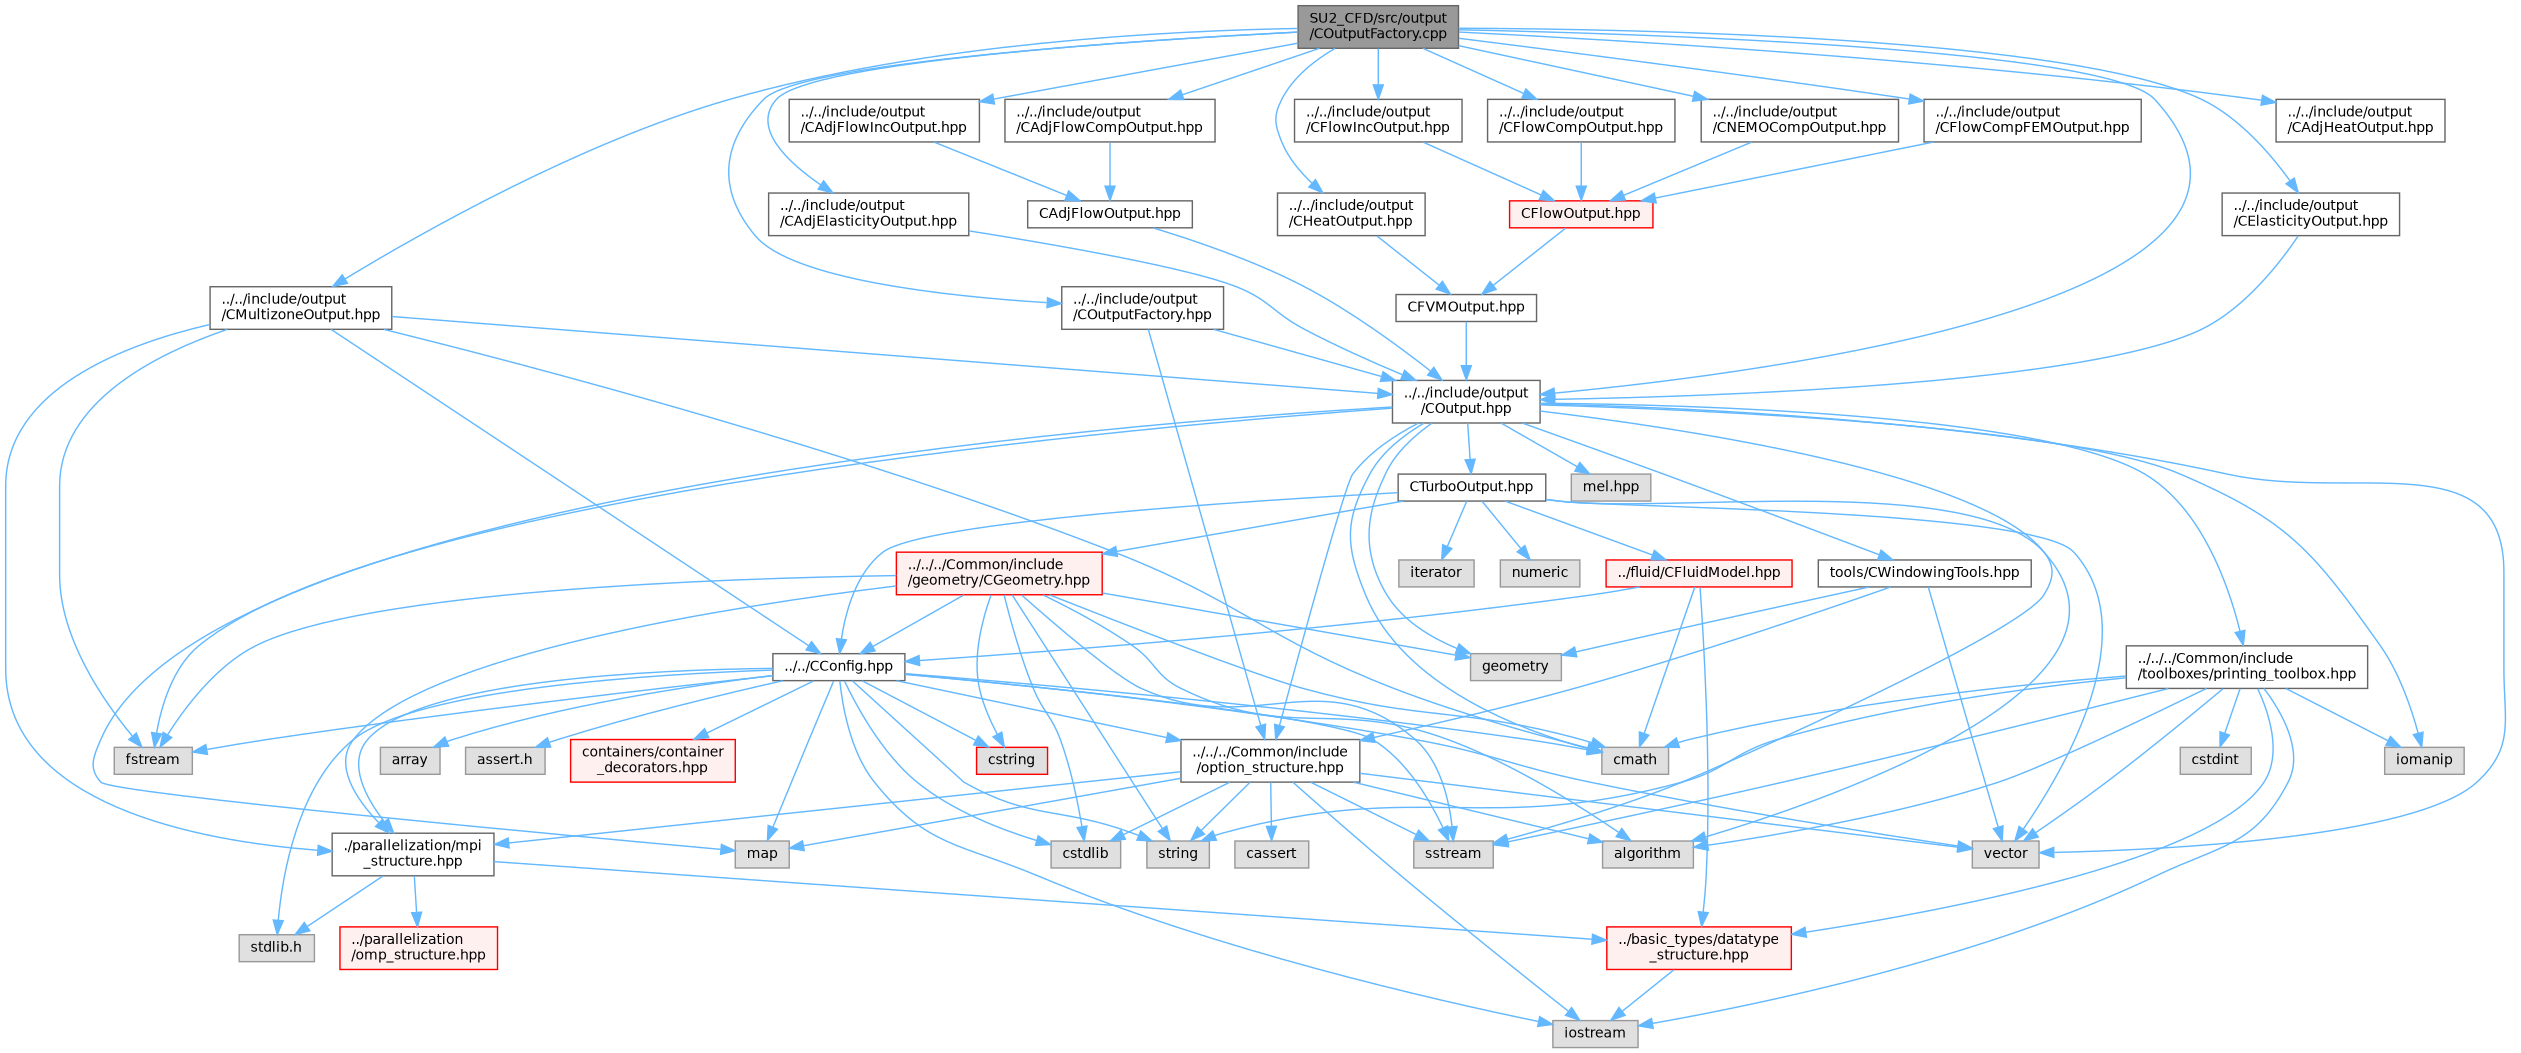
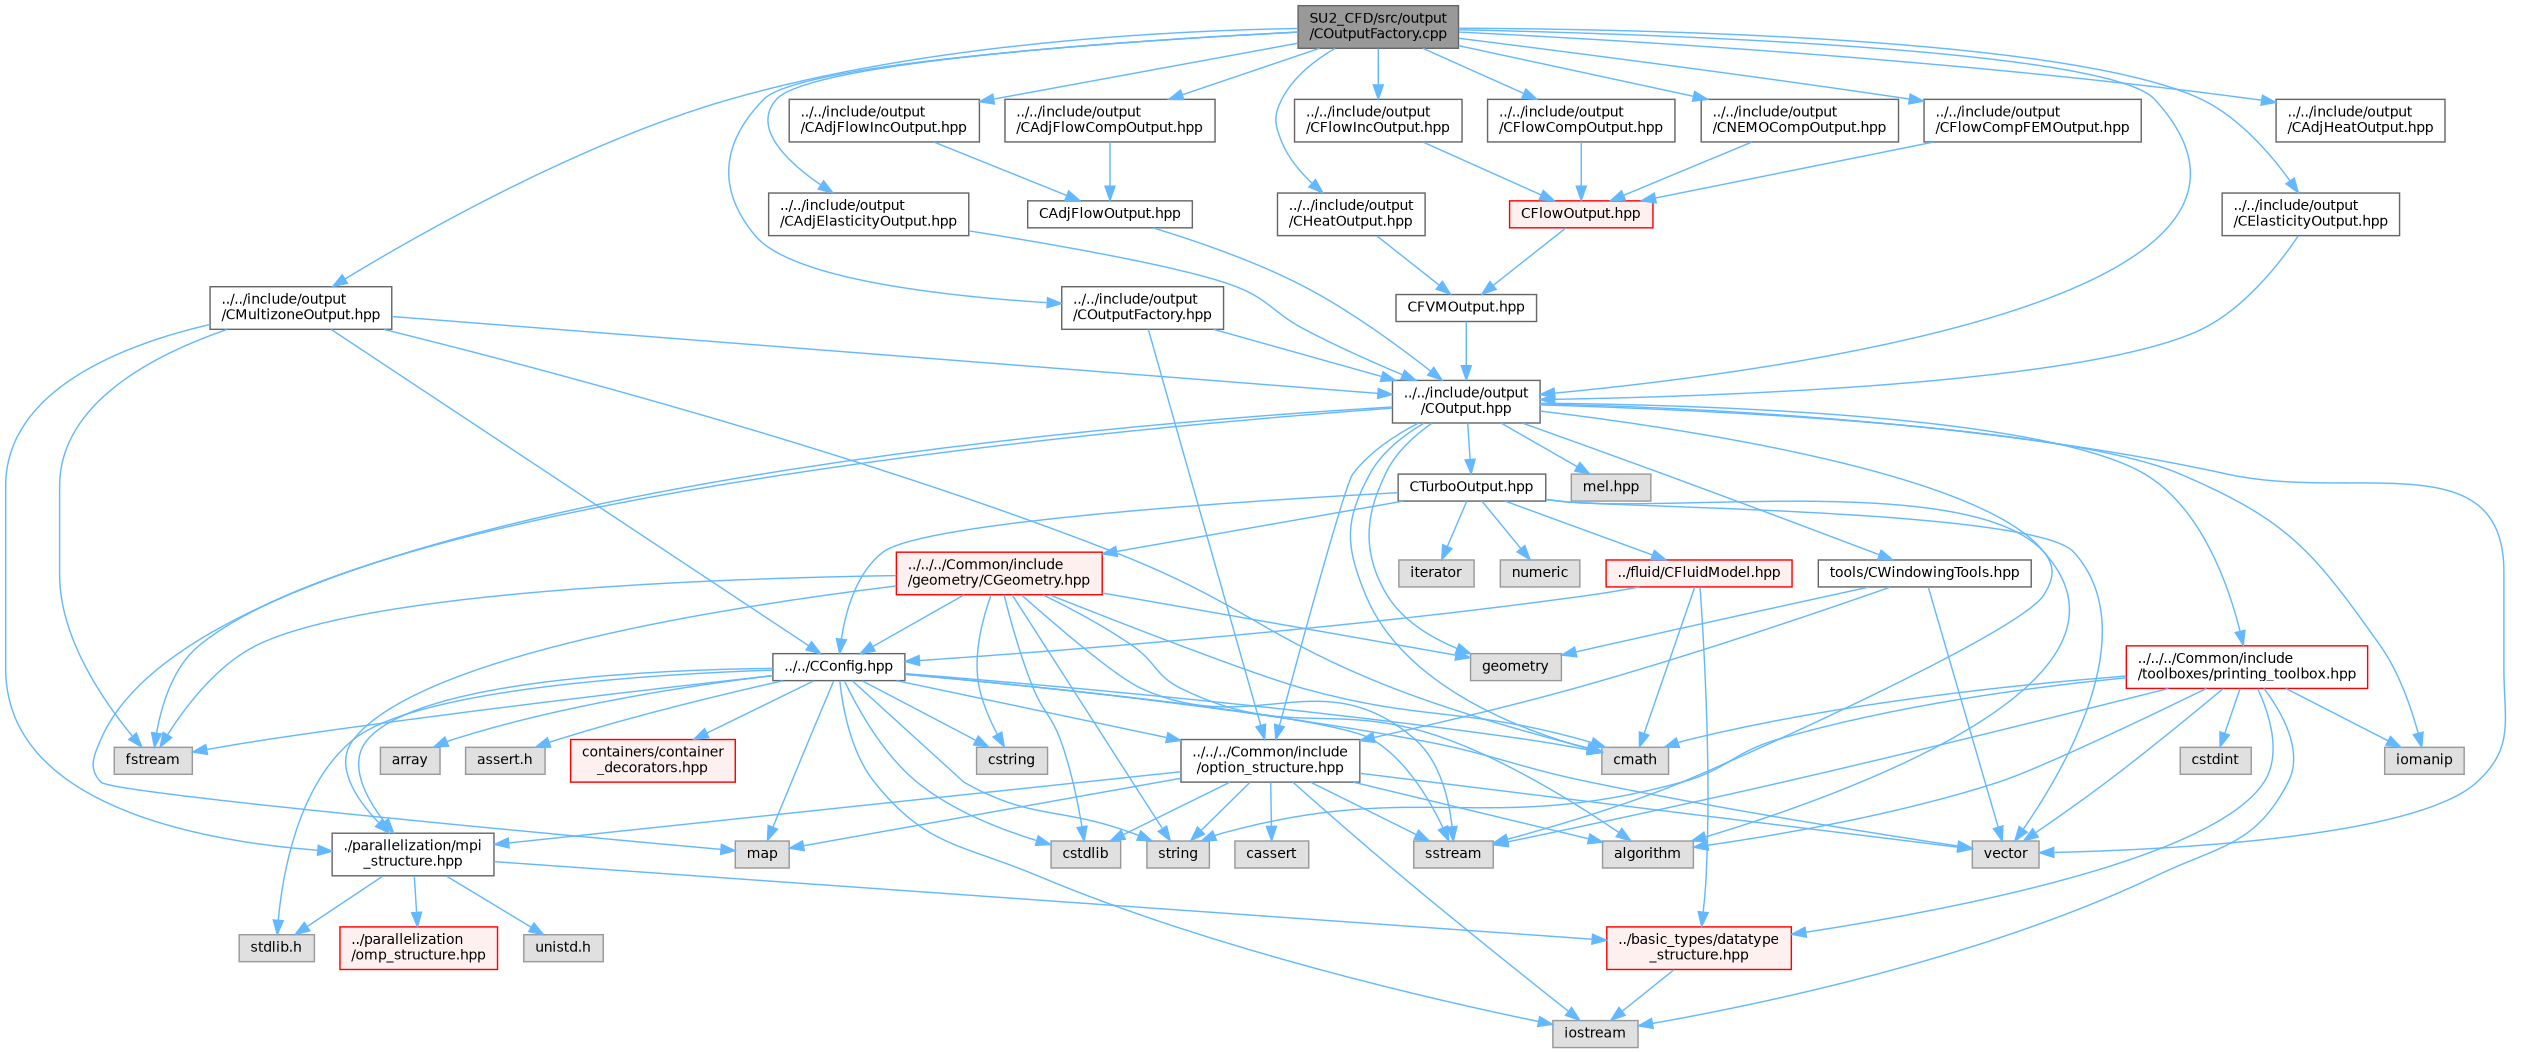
  digraph {
    node [color=grey40 fillcolor=white fontname=Helvetica fontsize=10 shape=box style=filled]
    edge [color=steelblue1 fontname=Helvetica fontsize=10 labelfontname=Helvetica labelfontsize=10 style=solid]
    n1 [color=gray40 fillcolor=grey60 fontcolor=black height=0.2 label="SU2_CFD/src/output\l/COutputFactory.cpp" width=0.4]
    n2 [height=0.2 label="../../include/output\l/COutputFactory.hpp" width=0.4]
    n3 [height=0.2 label="../../include/output\l/COutput.hpp" width=0.4]
    n4 [height=0.2 label="../../include/output\l/CMultizoneOutput.hpp" width=0.4]
    n5 [height=0.2 label="../../include/output\l/CElasticityOutput.hpp" width=0.4]
    n6 [height=0.2 label="../../include/output\l/CAdjElasticityOutput.hpp" width=0.4]
    n7 [height=0.2 label="../../include/output\l/CFlowCompOutput.hpp" width=0.4]
    n8 [height=0.2 label="../../include/output\l/CNEMOCompOutput.hpp" width=0.4]
    n9 [height=0.2 label="../../include/output\l/CAdjFlowCompOutput.hpp" width=0.4]
    n10 [height=0.2 label="../../include/output\l/CFlowCompFEMOutput.hpp" width=0.4]
    n11 [height=0.2 label="../../include/output\l/CFlowIncOutput.hpp" width=0.4]
    n12 [height=0.2 label="../../include/output\l/CAdjFlowIncOutput.hpp" width=0.4]
    n13 [height=0.2 label="../../include/output\l/CHeatOutput.hpp" width=0.4]
    n14 [height=0.2 label="../../include/output\l/CAdjHeatOutput.hpp" width=0.4]
    n15 [height=0.2 label="../../../Common/include\l/option_structure.hpp" width=0.4]
    n16 [color=grey60 fillcolor="#E0E0E0" height=0.2 label=sstream width=0.4]
    n17 [color=grey60 fillcolor="#E0E0E0" height=0.2 label=vector width=0.4]
    n18 [color=grey60 fillcolor="#E0E0E0" height=0.2 label=map width=0.4]
    n19 [color=grey60 fillcolor="#E0E0E0" height=0.2 label=fstream width=0.4]
    n20 [color=grey60 fillcolor="#E0E0E0" height=0.2 label=cmath width=0.4]
    n21 [color=grey60 fillcolor="#E0E0E0" height=0.2 label=iomanip width=0.4]
    n22 [color=grey60 fillcolor="#E0E0E0" height=0.2 label=geometry width=0.4]
-   n23 [height=0.2 label="../../../Common/include\l/toolboxes/printing_toolbox.hpp" width=0.4]
+   n23 [color=red height=0.2 label="../../../Common/include\l/toolboxes/printing_toolbox.hpp" width=0.4]
    n24 [height=0.2 label="tools/CWindowingTools.hpp" width=0.4]
    n25 [height=0.2 label="CTurboOutput.hpp" width=0.4]
    n26 [color=grey60 fillcolor="#E0E0E0" height=0.2 label="mel.hpp" width=0.4]
    n27 [height=0.2 label="./parallelization/mpi\l_structure.hpp" width=0.4]
    n28 [height=0.2 label="../../CConfig.hpp" width=0.4]
    n29 [color=red fillcolor="#FFF0F0" height=0.2 label="CFlowOutput.hpp" width=0.4]
    n30 [height=0.2 label="CAdjFlowOutput.hpp" width=0.4]
    n31 [height=0.2 label="CFVMOutput.hpp" width=0.4]
    n32 [color=grey60 fillcolor="#E0E0E0" height=0.2 label=iostream width=0.4]
    n33 [color=grey60 fillcolor="#E0E0E0" height=0.2 label=string width=0.4]
    n34 [color=grey60 fillcolor="#E0E0E0" height=0.2 label=cstdlib width=0.4]
    n35 [color=grey60 fillcolor="#E0E0E0" height=0.2 label=algorithm width=0.4]
    n36 [color=grey60 fillcolor="#E0E0E0" height=0.2 label=cassert width=0.4]
    n37 [color=grey60 fillcolor="#E0E0E0" height=0.2 label="stdlib.h" width=0.4]
    n38 [color=red fillcolor="#FFF0F0" height=0.2 label="../basic_types/datatype\l_structure.hpp" width=0.4]
+   n39 [color=grey60 fillcolor="#E0E0E0" height=0.2 label="unistd.h" width=0.4]
    n40 [color=red fillcolor="#FFF0F0" height=0.2 label="../parallelization\l/omp_structure.hpp" width=0.4]
    n41 [color=grey60 fillcolor="#E0E0E0" height=0.2 label=cstdint width=0.4]
    n42 [color=grey60 fillcolor="#E0E0E0" height=0.2 label=iterator width=0.4]
    n43 [color=grey60 fillcolor="#E0E0E0" height=0.2 label=numeric width=0.4]
    n44 [color=red fillcolor="#FFF0F0" height=0.2 label="../../../Common/include\l/geometry/CGeometry.hpp" width=0.4]
    n45 [color=red fillcolor="#FFF0F0" height=0.2 label="../fluid/CFluidModel.hpp" width=0.4]
-   n46 [color=red fillcolor="#E0E0E0" height=0.2 label=cstring width=0.4]
+   n46 [color=grey60 fillcolor="#E0E0E0" height=0.2 label=cstring width=0.4]
    n47 [color=grey60 fillcolor="#E0E0E0" height=0.2 label=array width=0.4]
    n48 [color=grey60 fillcolor="#E0E0E0" height=0.2 label="assert.h" width=0.4]
    n49 [color=red fillcolor="#FFF0F0" height=0.2 label="containers/container\l_decorators.hpp" width=0.4]
    n1 -> n2
    n1 -> n3
    n1 -> n4
    n1 -> n5
    n1 -> n6
    n1 -> n7
    n1 -> n8
    n1 -> n9
    n1 -> n10
    n1 -> n11
    n1 -> n12
    n1 -> n13
    n1 -> n14
    n2 -> n3
    n2 -> n15
    n3 -> n15
    n3 -> n16
    n3 -> n17
    n3 -> n18
    n3 -> n19
    n3 -> n20
    n3 -> n21
    n3 -> n22
    n3 -> n23
    n3 -> n24
    n3 -> n25
    n3 -> n26
    n4 -> n3
    n4 -> n19
    n4 -> n20
    n4 -> n27
    n4 -> n28
    n5 -> n3
    n6 -> n3
    n7 -> n29
    n8 -> n29
    n9 -> n30
    n10 -> n29
    n11 -> n29
    n12 -> n30
    n13 -> n31
    n15 -> n16
    n15 -> n17
    n15 -> n18
    n15 -> n27
    n15 -> n32
    n15 -> n33
    n15 -> n34
    n15 -> n35
    n15 -> n36
    n23 -> n16
    n23 -> n17
    n23 -> n20
    n23 -> n21
    n23 -> n32
    n23 -> n33
    n23 -> n35
    n23 -> n38
    n23 -> n41
    n24 -> n15
    n24 -> n17
    n24 -> n22
    n25 -> n17
    n25 -> n28
    n25 -> n35
    n25 -> n42
    n25 -> n43
    n25 -> n44
    n25 -> n45
    n27 -> n37
    n27 -> n38
+   n27 -> n39
    n27 -> n40
    n28 -> n15
    n28 -> n16
    n28 -> n17
    n28 -> n18
    n28 -> n19
    n28 -> n20
    n28 -> n27
    n28 -> n32
    n28 -> n33
    n28 -> n34
    n28 -> n37
    n28 -> n46
    n28 -> n47
    n28 -> n48
    n28 -> n49
    n29 -> n31
    n30 -> n3
    n31 -> n3
    n38 -> n32
    n44 -> n16
    n44 -> n19
    n44 -> n20
    n44 -> n22
    n44 -> n27
    n44 -> n28
    n44 -> n33
    n44 -> n34
    n44 -> n35
    n44 -> n46
    n45 -> n20
    n45 -> n28
    n45 -> n38
  }
